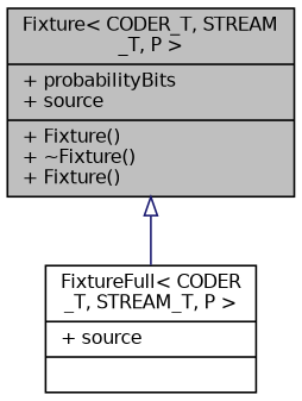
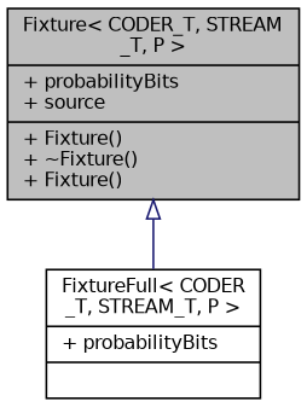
  digraph {
    fontname="DejaVu Sans"
    node [color=black fontname="DejaVu Sans" fontsize=10 shape=record]
    n1 [fillcolor=grey75 fontcolor=black height=0.2 label="{Fixture\< CODER_T, STREAM\l_T, P \>\n|+ probabilityBits\l+ source\l|+ Fixture()\l+ ~Fixture()\l+ Fixture()\l}" style=filled width=0.4]
-   n2 [height=0.2 label="{FixtureFull\< CODER\l_T, STREAM_T, P \>\n|+ source\l|}" width=0.4]
+   n2 [height=0.2 label="{FixtureFull\< CODER\l_T, STREAM_T, P \>\n|+ probabilityBits\l|}" width=0.4]
    n1 -> n2 [arrowtail=onormal color=midnightblue dir=back fontname="DejaVu Sans" fontsize=10 labelfontname=Helvetica labelfontsize=10 style=solid]
  }
